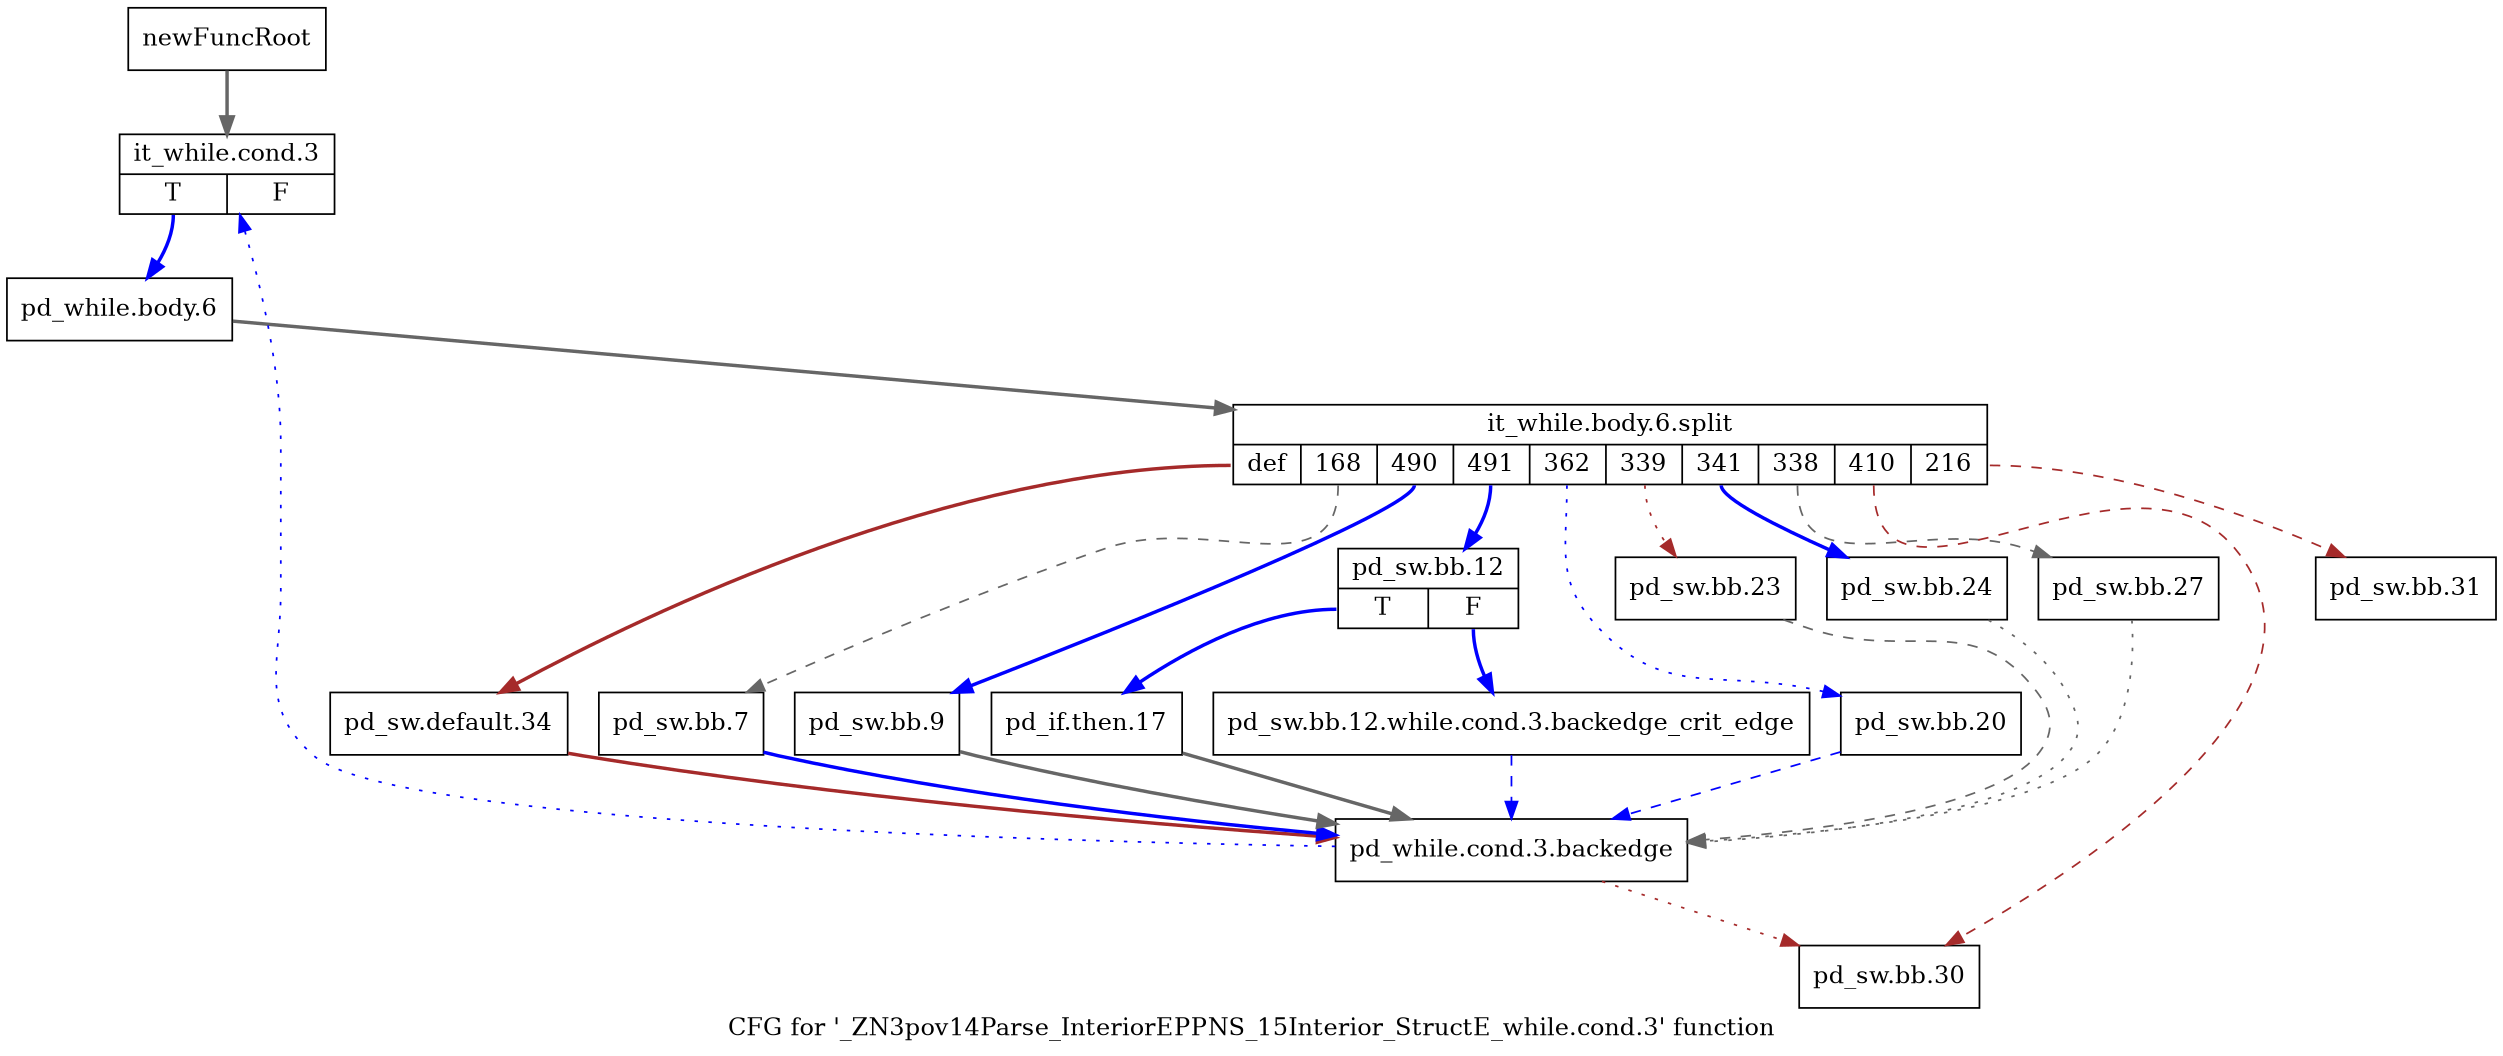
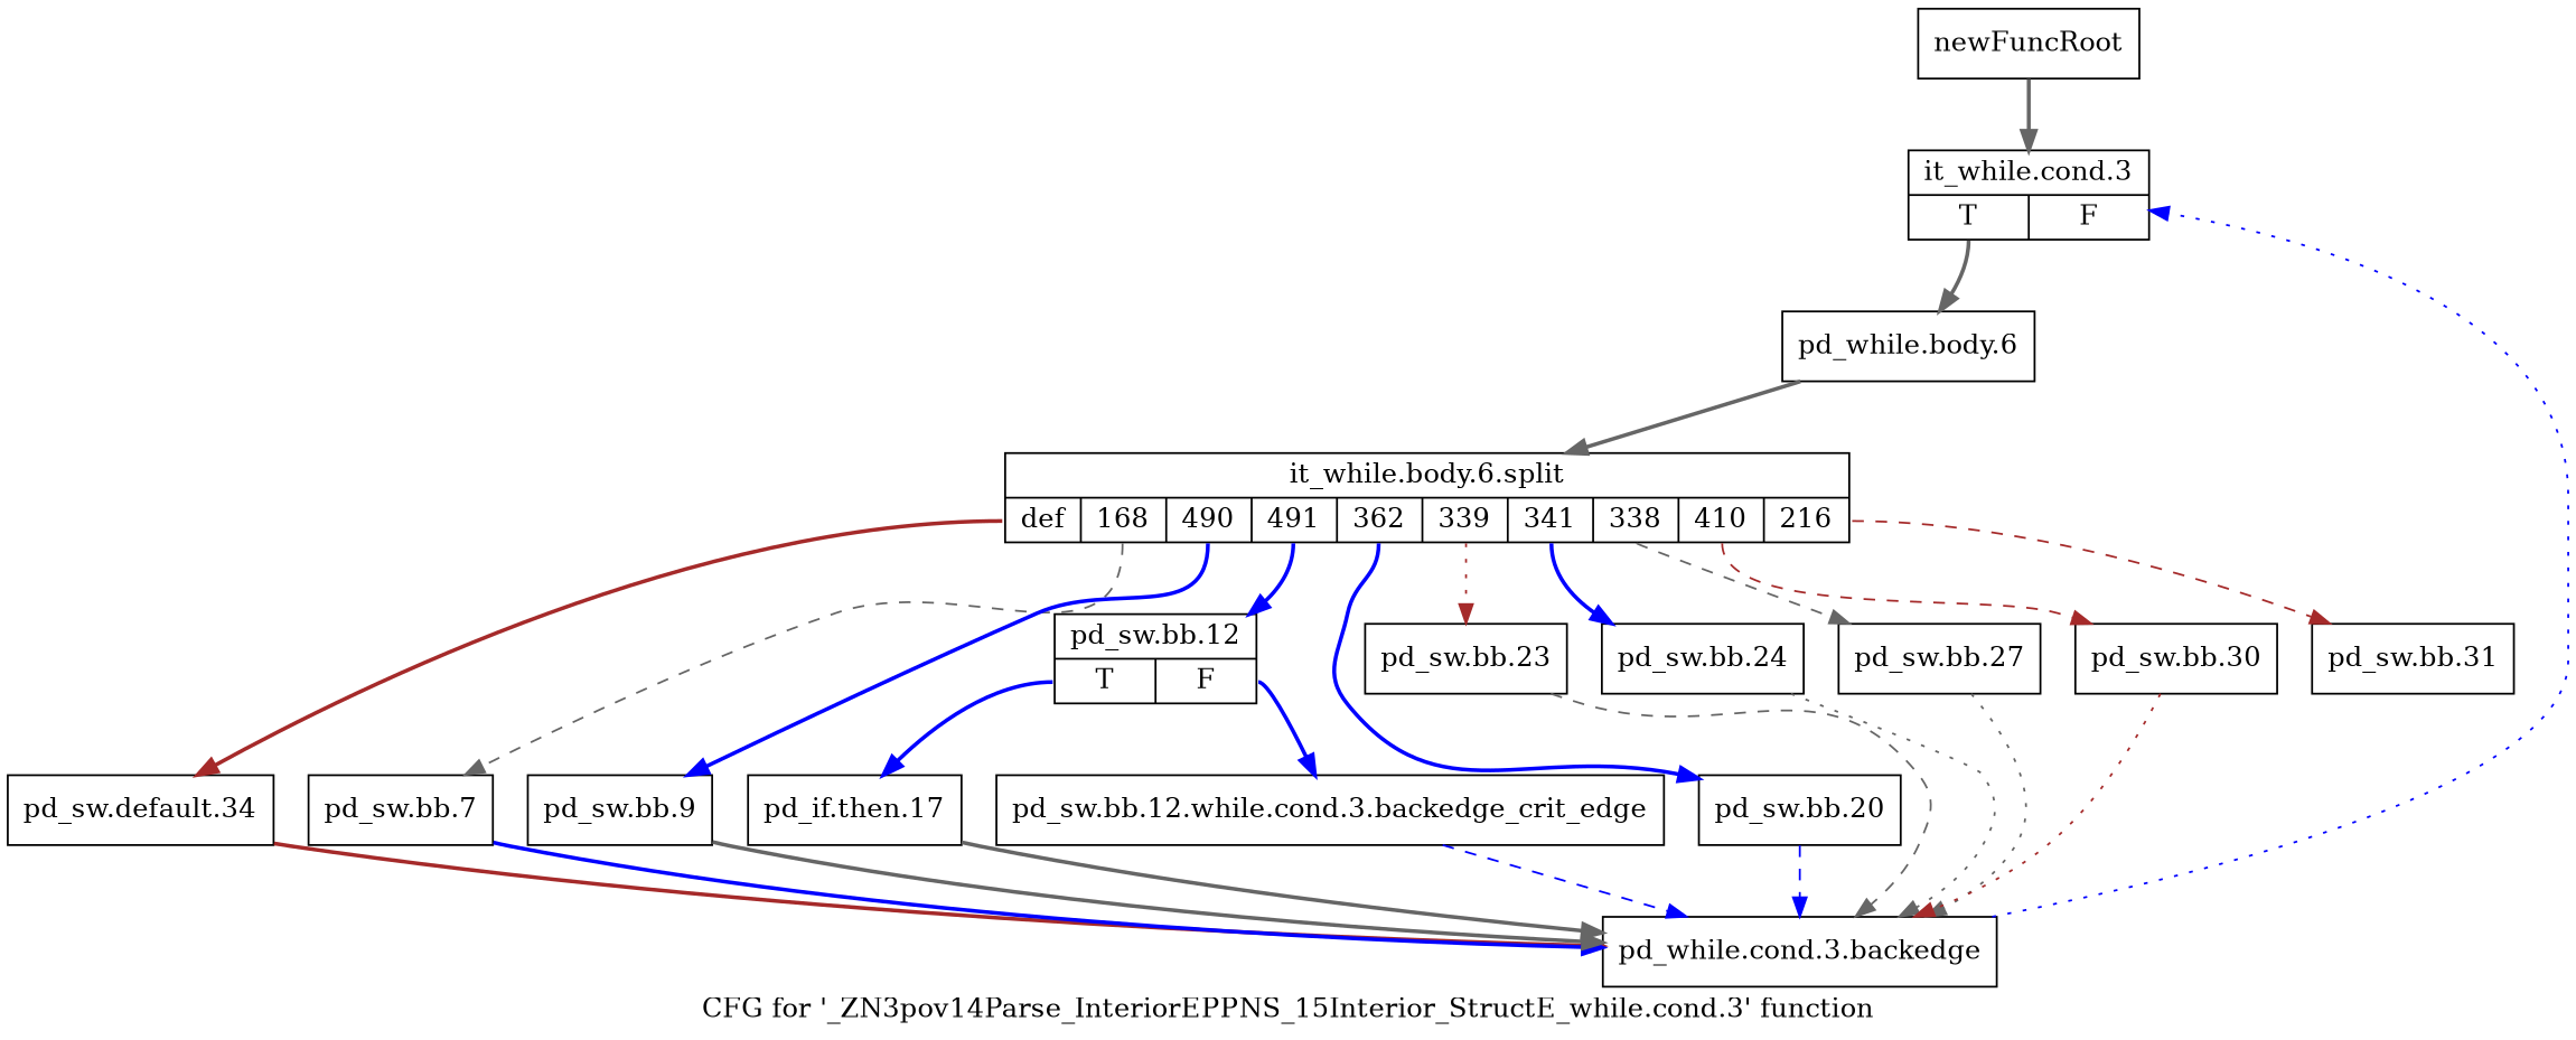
  digraph {
    label="CFG for '_ZN3pov14Parse_InteriorEPPNS_15Interior_StructE_while.cond.3' function"
    node [shape=record]
    edge [color=blue style=bold]
    n1 [label="{newFuncRoot}"]
    n2 [label="{it_while.cond.3|{<s0>T|<s1>F}}"]
    n3 [label="{pd_while.body.6}"]
    n4 [label="{it_while.body.6.split|{<s0>def|<s1>168|<s2>490|<s3>491|<s4>362|<s5>339|<s6>341|<s7>338|<s8>410|<s9>216}}"]
    n5 [label="{pd_sw.default.34}"]
    n6 [label="{pd_sw.bb.7}"]
    n7 [label="{pd_sw.bb.9}"]
    n8 [label="{pd_sw.bb.12|{<s0>T|<s1>F}}"]
    n9 [label="{pd_sw.bb.20}"]
    n10 [label="{pd_sw.bb.23}"]
    n11 [label="{pd_sw.bb.24}"]
    n12 [label="{pd_sw.bb.27}"]
    n13 [label="{pd_sw.bb.30}"]
    n14 [label="{pd_sw.bb.31}"]
    n15 [label="{pd_while.cond.3.backedge}"]
    n16 [label="{pd_if.then.17}"]
    n17 [label="{pd_sw.bb.12.while.cond.3.backedge_crit_edge}"]
    n1 -> n2 [color=gray40]
-   n2 -> n3 [tailport=s0]
+   n2 -> n3 [color=gray40 tailport=s0]
    n3 -> n4 [color=gray40]
    n4 -> n5 [color=brown tailport=s0]
    n4 -> n6 [color=gray40 style=dashed tailport=s1]
    n4 -> n7 [tailport=s2]
    n4 -> n8 [tailport=s3]
-   n4 -> n9 [style=dotted tailport=s4]
+   n4 -> n9 [tailport=s4]
    n4 -> n10 [color=brown style=dotted tailport=s5]
    n4 -> n11 [tailport=s6]
    n4 -> n12 [color=gray40 style=dashed tailport=s7]
    n4 -> n13 [color=brown style=dashed tailport=s8]
    n4 -> n14 [color=brown style=dashed tailport=s9]
    n5 -> n15 [color=brown]
    n6 -> n15
    n7 -> n15 [color=gray40]
    n8 -> n16 [tailport=s0]
    n8 -> n17 [tailport=s1]
    n9 -> n15 [style=dashed]
    n10 -> n15 [color=gray40 style=dashed]
    n11 -> n15 [color=gray40 style=dotted]
    n12 -> n15 [color=gray40 style=dotted]
-   n15 -> n13 [color=brown style=dotted]
+   n13 -> n15 [color=brown style=dotted]
    n15 -> n2 [style=dotted]
    n16 -> n15 [color=gray40]
    n17 -> n15 [style=dashed]
  }
